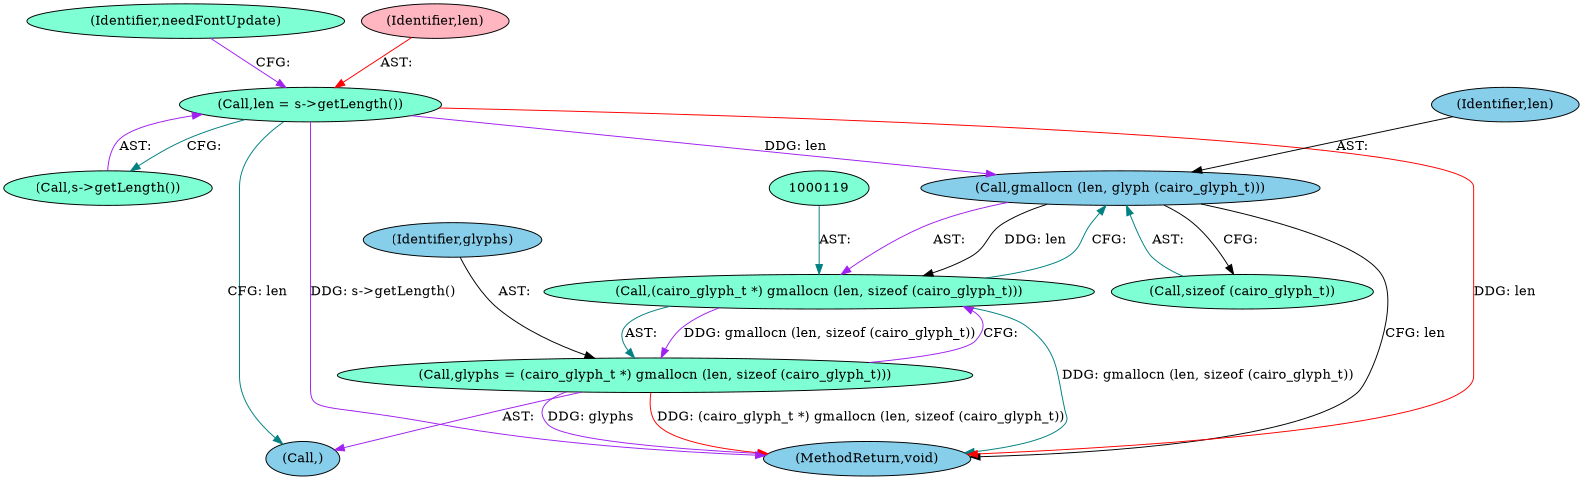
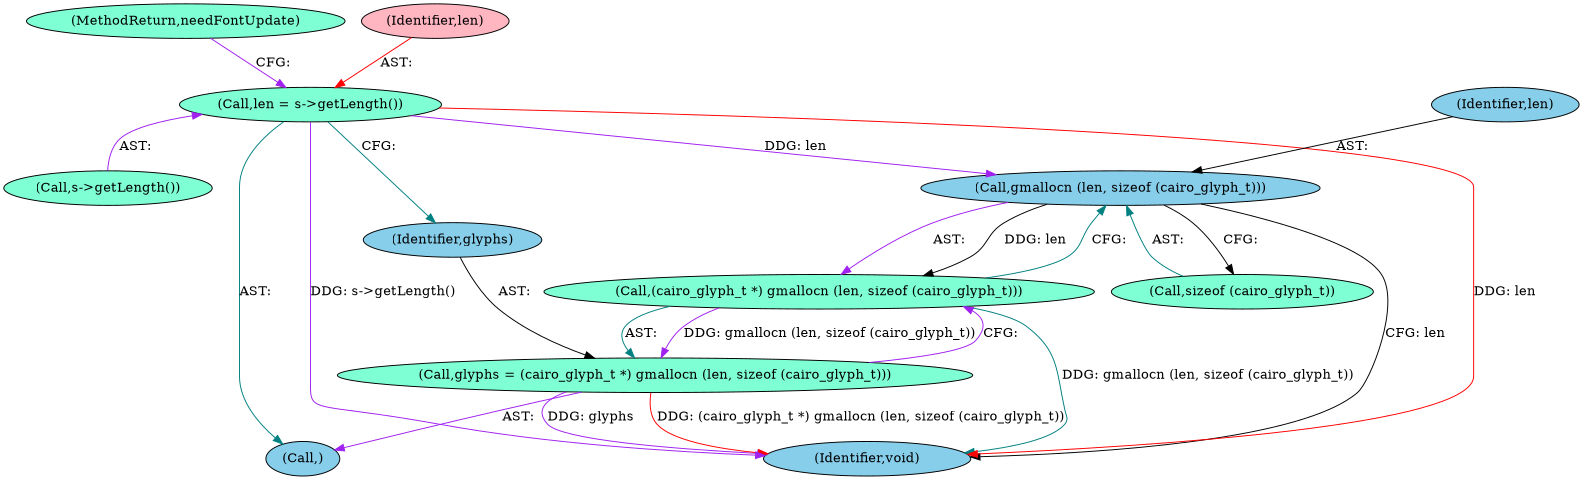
  digraph {
    node [fillcolor=aquamarine style=filled]
    edge [color=purple]
-   n1 [fillcolor=skyblue label="(Call,gmallocn (len, glyph (cairo_glyph_t)))"]
+   n1 [fillcolor=skyblue label="(Call,gmallocn (len, sizeof (cairo_glyph_t)))"]
    n2 [label="(Call,(cairo_glyph_t *) gmallocn (len, sizeof (cairo_glyph_t)))"]
-   n3 [fillcolor=skyblue label="(MethodReturn,void)"]
+   n3 [fillcolor=skyblue label="(Identifier,void)"]
    n4 [label="(Call,sizeof (cairo_glyph_t))"]
    n5 [label="(Call,glyphs = (cairo_glyph_t *) gmallocn (len, sizeof (cairo_glyph_t)))"]
    n6 [label="(Call,len = s->getLength())"]
    n7 [label="(Call,s->getLength())"]
    n8 [fillcolor=skyblue label="(Call,)"]
-   n9 [label="(Identifier,needFontUpdate)"]
+   n9 [label="(MethodReturn,needFontUpdate)"]
    n10 [fillcolor=lightpink label="(Identifier,len)"]
    n11 [fillcolor=skyblue label="(Identifier,glyphs)"]
    n12 [fillcolor=skyblue label="(Identifier,len)"]
-   1000119
    n1 -> n2 [label="AST: "]
    n1 -> n2 [color=black label="DDG: len"]
    n1 -> n3 [color=black label="CFG: len"]
    n1 -> n4 [color=black label="CFG: "]
    n2 -> n1 [color=teal label="CFG: "]
    n2 -> n3 [color=teal label="DDG: gmallocn (len, sizeof (cairo_glyph_t))"]
    n2 -> n5 [color=teal label="AST: "]
    n2 -> n5 [label="DDG: gmallocn (len, sizeof (cairo_glyph_t))"]
    n4 -> n1 [color=teal label="AST: "]
    n5 -> n2 [label="CFG: "]
    n5 -> n3 [label="DDG: glyphs"]
    n5 -> n3 [color=red label="DDG: (cairo_glyph_t *) gmallocn (len, sizeof (cairo_glyph_t))"]
    n5 -> n8 [label="AST: "]
    n6 -> n1 [label="DDG: len"]
    n6 -> n3 [label="DDG: s->getLength()"]
    n6 -> n3 [color=red label="DDG: len"]
-   n6 -> n7 [color=teal label="CFG: "]
-   n6 -> n8 [color=teal label="CFG: len"]
+   n6 -> n11 [color=teal label="CFG: "]
+   n6 -> n8 [color=teal label="AST: "]
    n7 -> n6 [label="AST: "]
    n9 -> n6 [label="CFG: "]
    n10 -> n6 [color=red label="AST: "]
    n11 -> n5 [color=black label="AST: "]
    n12 -> n1 [color=black label="AST: "]
-   1000119 -> n2 [color=teal label="AST: "]
  }
